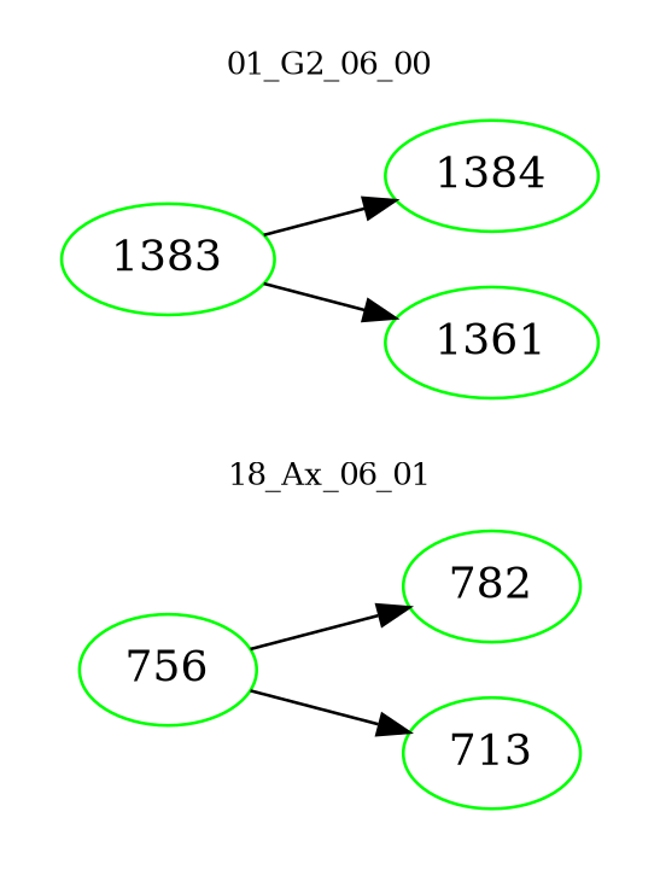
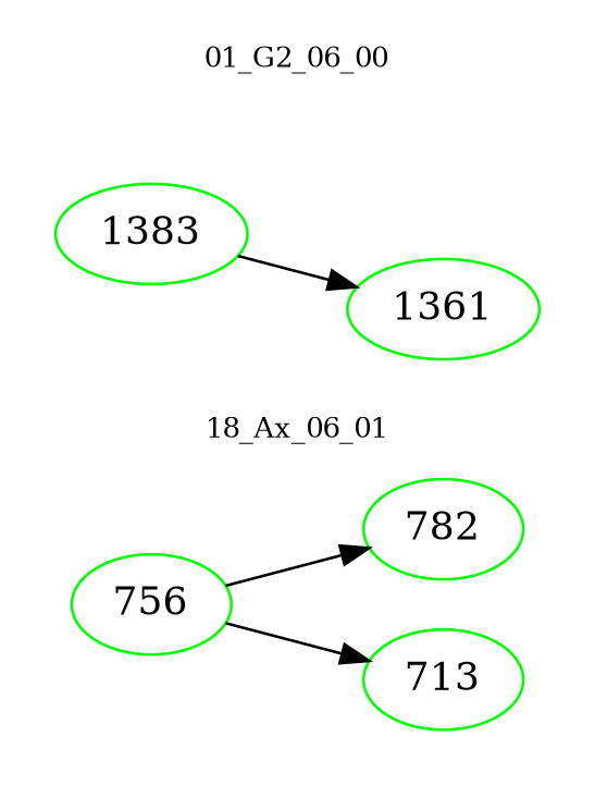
  digraph {
    rankdir=LR
    node [color=green]
    edge [color=black]
    n1 [label=756]
    n2 [label=713]
    n3 [label=782]
    n4 [label=1383]
    n5 [label=1361]
-   n6 [label=1384]
    subgraph cluster_1 {
      color=white
      fontsize=10
      label="18_Ax_06_01"
      n1
      n2
      n3
    }
    subgraph cluster_2 {
      color=white
      fontsize=10
      label="01_G2_06_00"
      n4
      n5
-     n6
    }
    n1 -> n2
    n1 -> n3
    n4 -> n5
-   n4 -> n6
  }
